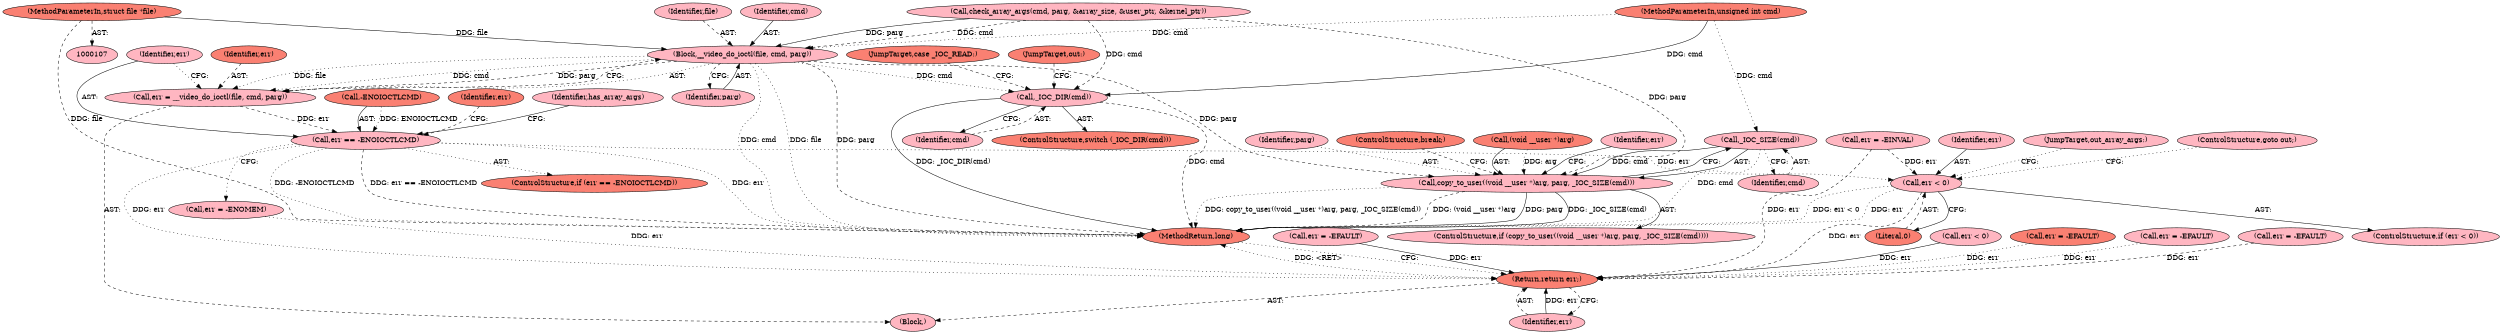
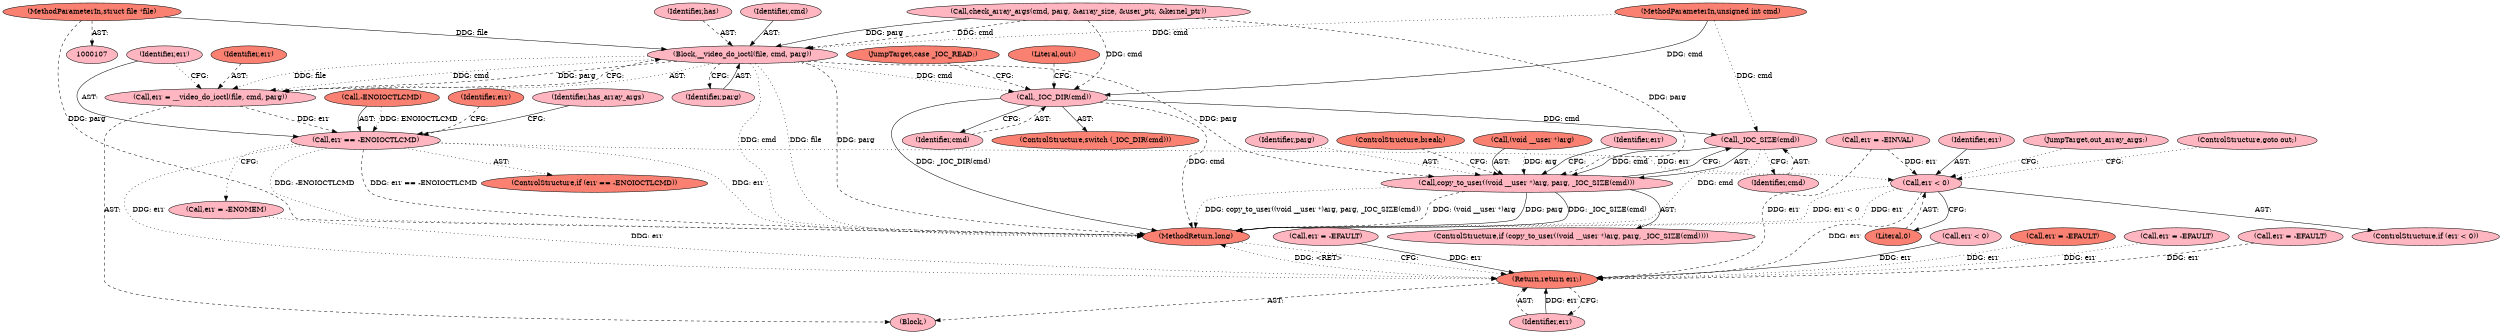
  digraph {
    node [fillcolor=lightpink style=filled]
    edge [style=dashed]
    n1 [fillcolor=salmon label="(MethodParameterIn,struct file *file)"]
    n2 [label="(Block,__video_do_ioctl(file, cmd, parg))"]
    n3 [fillcolor=salmon label="(MethodReturn,long)"]
    1000107
    n5 [label="(Call,err = __video_do_ioctl(file, cmd, parg))"]
    n6 [label="(Call,_IOC_DIR(cmd))"]
    n7 [label="(Call,copy_to_user((void __user *)arg, parg, _IOC_SIZE(cmd)))"]
    n8 [label="(Identifier,parg)"]
    n9 [fillcolor=salmon label="(Return,return err;)"]
    n10 [label="(Call,err == -ENOIOCTLCMD)"]
    n11 [label="(Block,)"]
    n12 [label="(Call,_IOC_SIZE(cmd))"]
    n13 [label="(Identifier,cmd)"]
    n14 [fillcolor=salmon label="(ControlStructure,switch (_IOC_DIR(cmd)))"]
    n15 [label="(ControlStructure,if (copy_to_user((void __user *)arg, parg, _IOC_SIZE(cmd))))"]
    n16 [label="(Call,err < 0)"]
    n17 [fillcolor=salmon label="(ControlStructure,if (err == -ENOIOCTLCMD))"]
    n18 [label="(Call,err = -ENOMEM)"]
    n19 [fillcolor=salmon label="(Literal,0)"]
    n20 [label="(ControlStructure,if (err < 0))"]
    n21 [label="(Identifier,err)"]
    n22 [fillcolor=salmon label="(Call,-ENOIOCTLCMD)"]
    n23 [label="(Identifier,cmd)"]
    n24 [fillcolor=salmon label="(Identifier,err)"]
    n25 [label="(Call,check_array_args(cmd, parg, &array_size, &user_ptr, &kernel_ptr))"]
    n26 [label="(Call,err = -EFAULT)"]
    n27 [fillcolor=salmon label="(JumpTarget,case _IOC_READ:)"]
    n28 [label="(Call,err < 0)"]
    n29 [label="(Call,err = -EINVAL)"]
    n30 [label="(Identifier,err)"]
    n31 [label="(Identifier,parg)"]
    n32 [fillcolor=salmon label="(ControlStructure,break;)"]
-   n33 [label="(Identifier,file)"]
+   n33 [label="(Identifier,has)"]
    n34 [fillcolor=salmon label="(Call,err = -EFAULT)"]
    n35 [label="(Call,err = -EFAULT)"]
    n36 [label="(JumpTarget,out_array_args:)"]
    n37 [label="(Identifier,err)"]
    n38 [label="(ControlStructure,goto out;)"]
    n39 [label="(Identifier,cmd)"]
    n40 [fillcolor=salmon label="(MethodParameterIn,unsigned int cmd)"]
    n41 [fillcolor=salmon label="(Identifier,err)"]
    n42 [fillcolor=salmon label="(Call,(void __user *)arg)"]
    n43 [label="(Call,err = -EFAULT)"]
    n44 [label="(Identifier,has_array_args)"]
-   n45 [fillcolor=salmon label="(JumpTarget,out:)"]
+   n45 [fillcolor=salmon label="(Literal,out:)"]
    n46 [label="(Identifier,err)"]
    n1 -> n2 [label="DDG: file" style=solid]
-   n1 -> n3 [label="DDG: file"]
+   n1 -> n3 [label="DDG: parg"]
    n1 -> 1000107 [label="AST: "]
    n2 -> n3 [label="DDG: cmd" style=dotted]
    n2 -> n3 [label="DDG: file" style=dotted]
    n2 -> n3 [label="DDG: parg"]
    n2 -> n5 [label="AST: " style=dotted]
    n2 -> n5 [label="DDG: file" style=dotted]
    n2 -> n5 [label="DDG: cmd" style=dotted]
    n2 -> n5 [label="DDG: parg"]
    n2 -> n6 [label="DDG: cmd" style=dotted]
    n2 -> n7 [label="DDG: parg"]
    n2 -> n8 [label="CFG: "]
    n3 -> n9 [label="CFG: " style=dotted]
    n5 -> n2 [label="CFG: "]
    n5 -> n10 [label="DDG: err"]
    n5 -> n11 [label="AST: "]
    n6 -> n3 [label="DDG: _IOC_DIR(cmd)" style=solid]
    n6 -> n3 [label="DDG: cmd"]
+   n6 -> n12 [label="DDG: cmd" style=solid]
    n6 -> n13 [label="CFG: " style=solid]
    n6 -> n14 [label="AST: " style=solid]
    n7 -> n3 [label="DDG: copy_to_user((void __user *)arg, parg, _IOC_SIZE(cmd))" style=dotted]
    n7 -> n3 [label="DDG: (void __user *)arg"]
    n7 -> n3 [label="DDG: parg" style=solid]
    n7 -> n3 [label="DDG: _IOC_SIZE(cmd)" style=solid]
    n7 -> n12 [label="CFG: " style=solid]
    n7 -> n15 [label="AST: " style=solid]
    n8 -> n2 [label="AST: " style=solid]
    n9 -> n3 [label="DDG: <RET>" style=dotted]
    n9 -> n11 [label="AST: "]
    n9 -> n21 [label="CFG: "]
    n10 -> n3 [label="DDG: -ENOIOCTLCMD" style=dotted]
    n10 -> n3 [label="DDG: err == -ENOIOCTLCMD"]
    n10 -> n3 [label="DDG: err" style=dotted]
    n10 -> n9 [label="DDG: err" style=dotted]
    n10 -> n16 [label="DDG: err" style=dotted]
    n10 -> n17 [label="AST: " style=dotted]
    n10 -> n18 [label="CFG: " style=dotted]
    n12 -> n3 [label="DDG: cmd" style=dotted]
    n12 -> n7 [label="AST: " style=solid]
    n12 -> n7 [label="DDG: cmd" style=solid]
    n12 -> n23 [label="CFG: " style=dotted]
    n13 -> n6 [label="AST: "]
    n16 -> n3 [label="DDG: err < 0" style=dotted]
    n16 -> n3 [label="DDG: err" style=dotted]
    n16 -> n9 [label="DDG: err"]
    n16 -> n19 [label="CFG: " style=solid]
    n16 -> n20 [label="AST: " style=solid]
    n18 -> n9 [label="DDG: err" style=dotted]
    n19 -> n16 [label="AST: "]
    n21 -> n9 [label="AST: "]
    n21 -> n9 [label="DDG: err" style=solid]
    n22 -> n10 [label="AST: " style=solid]
    n22 -> n10 [label="DDG: ENOIOCTLCMD" style=dotted]
    n23 -> n12 [label="AST: "]
    n24 -> n10 [label="CFG: "]
    n25 -> n2 [label="DDG: cmd"]
    n25 -> n2 [label="DDG: parg" style=solid]
    n25 -> n6 [label="DDG: cmd"]
    n25 -> n7 [label="DDG: parg"]
    n26 -> n9 [label="DDG: err" style=solid]
    n27 -> n6 [label="CFG: "]
    n28 -> n9 [label="DDG: err" style=solid]
    n29 -> n9 [label="DDG: err"]
    n29 -> n16 [label="DDG: err"]
    n30 -> n16 [label="AST: " style=solid]
    n31 -> n7 [label="AST: " style=dotted]
    n32 -> n7 [label="CFG: "]
    n33 -> n2 [label="AST: "]
    n34 -> n9 [label="DDG: err" style=dotted]
    n35 -> n9 [label="DDG: err" style=dotted]
    n36 -> n16 [label="CFG: " style=dotted]
    n37 -> n7 [label="CFG: " style=solid]
    n38 -> n16 [label="CFG: " style=dotted]
    n39 -> n2 [label="AST: " style=solid]
    n40 -> n2 [label="DDG: cmd" style=dotted]
    n40 -> n6 [label="DDG: cmd" style=solid]
    n40 -> n12 [label="DDG: cmd" style=dotted]
    n41 -> n5 [label="AST: "]
    n42 -> n7 [label="AST: " style=solid]
    n42 -> n7 [label="DDG: arg" style=dotted]
    n43 -> n9 [label="DDG: err"]
    n44 -> n10 [label="CFG: " style=solid]
    n45 -> n6 [label="CFG: "]
    n46 -> n5 [label="CFG: " style=dotted]
    n46 -> n10 [label="AST: " style=solid]
  }
